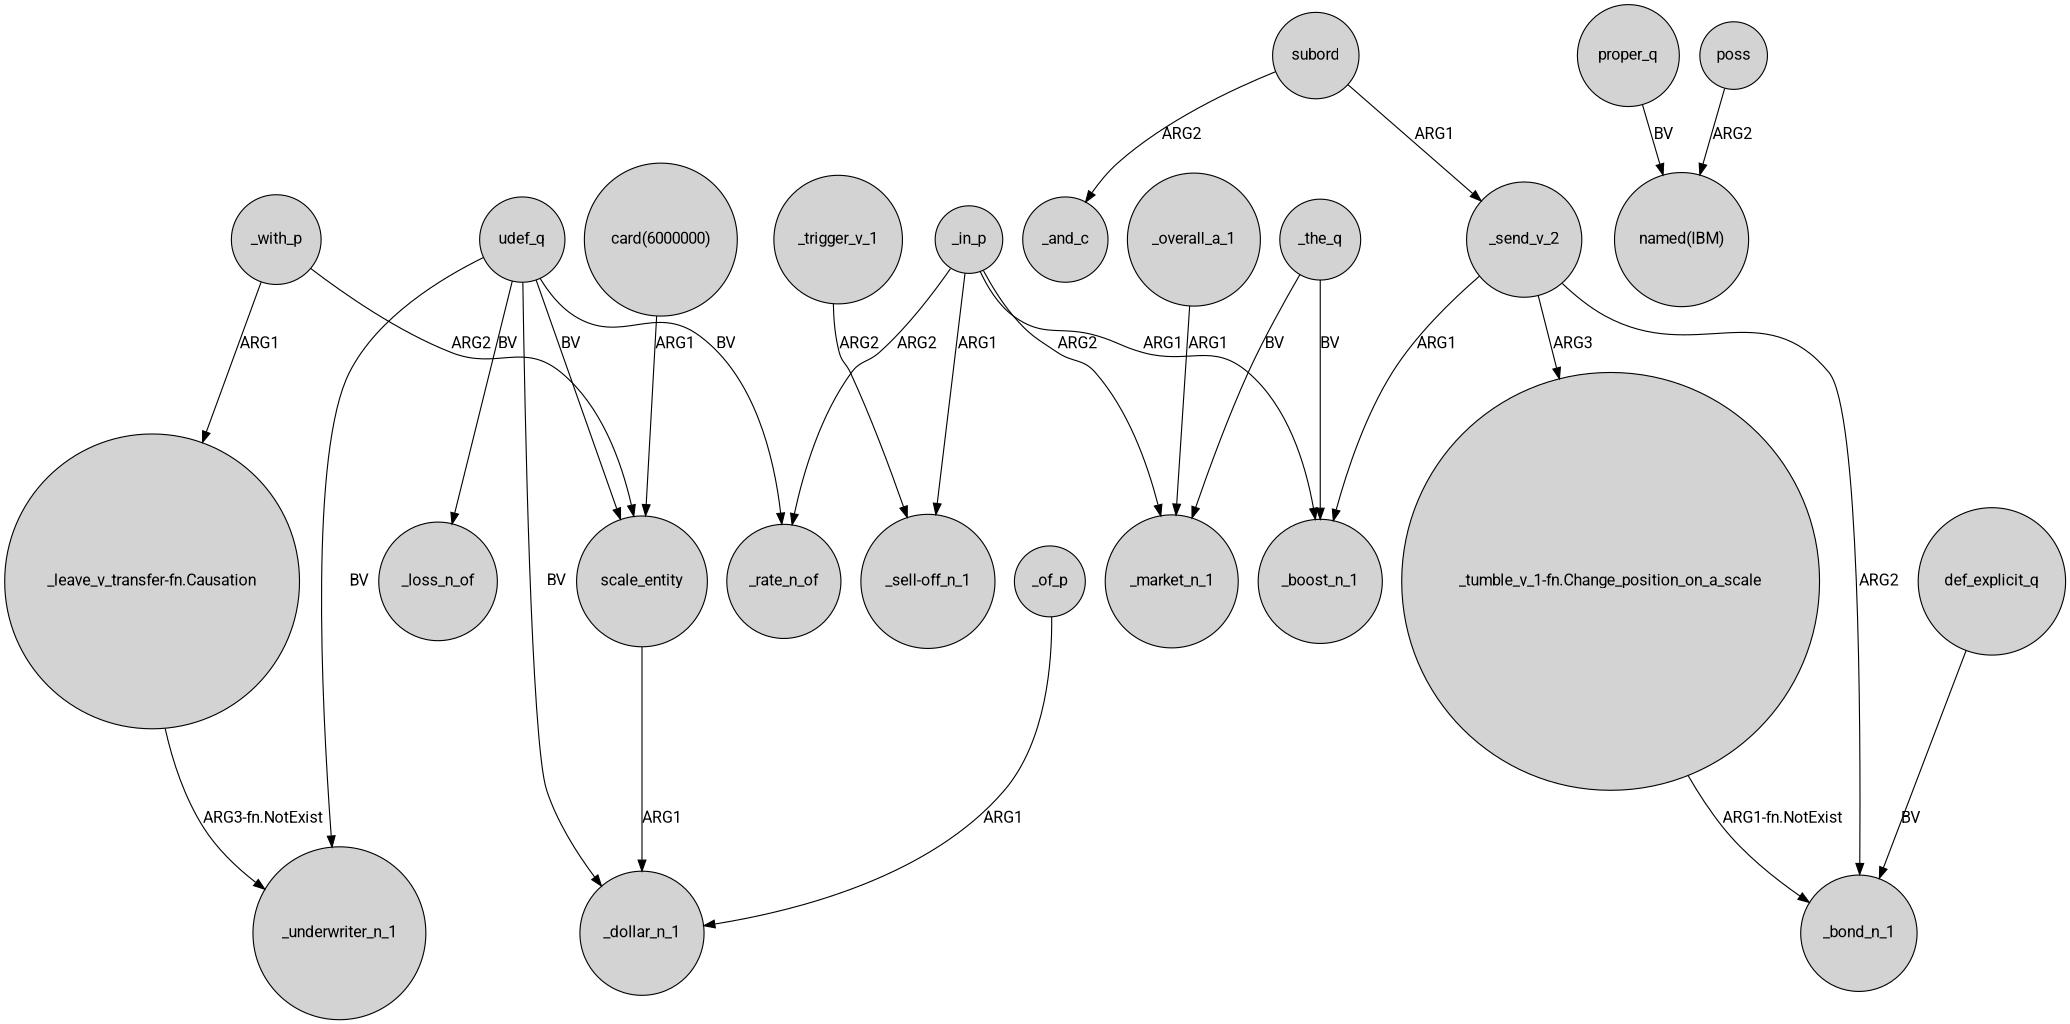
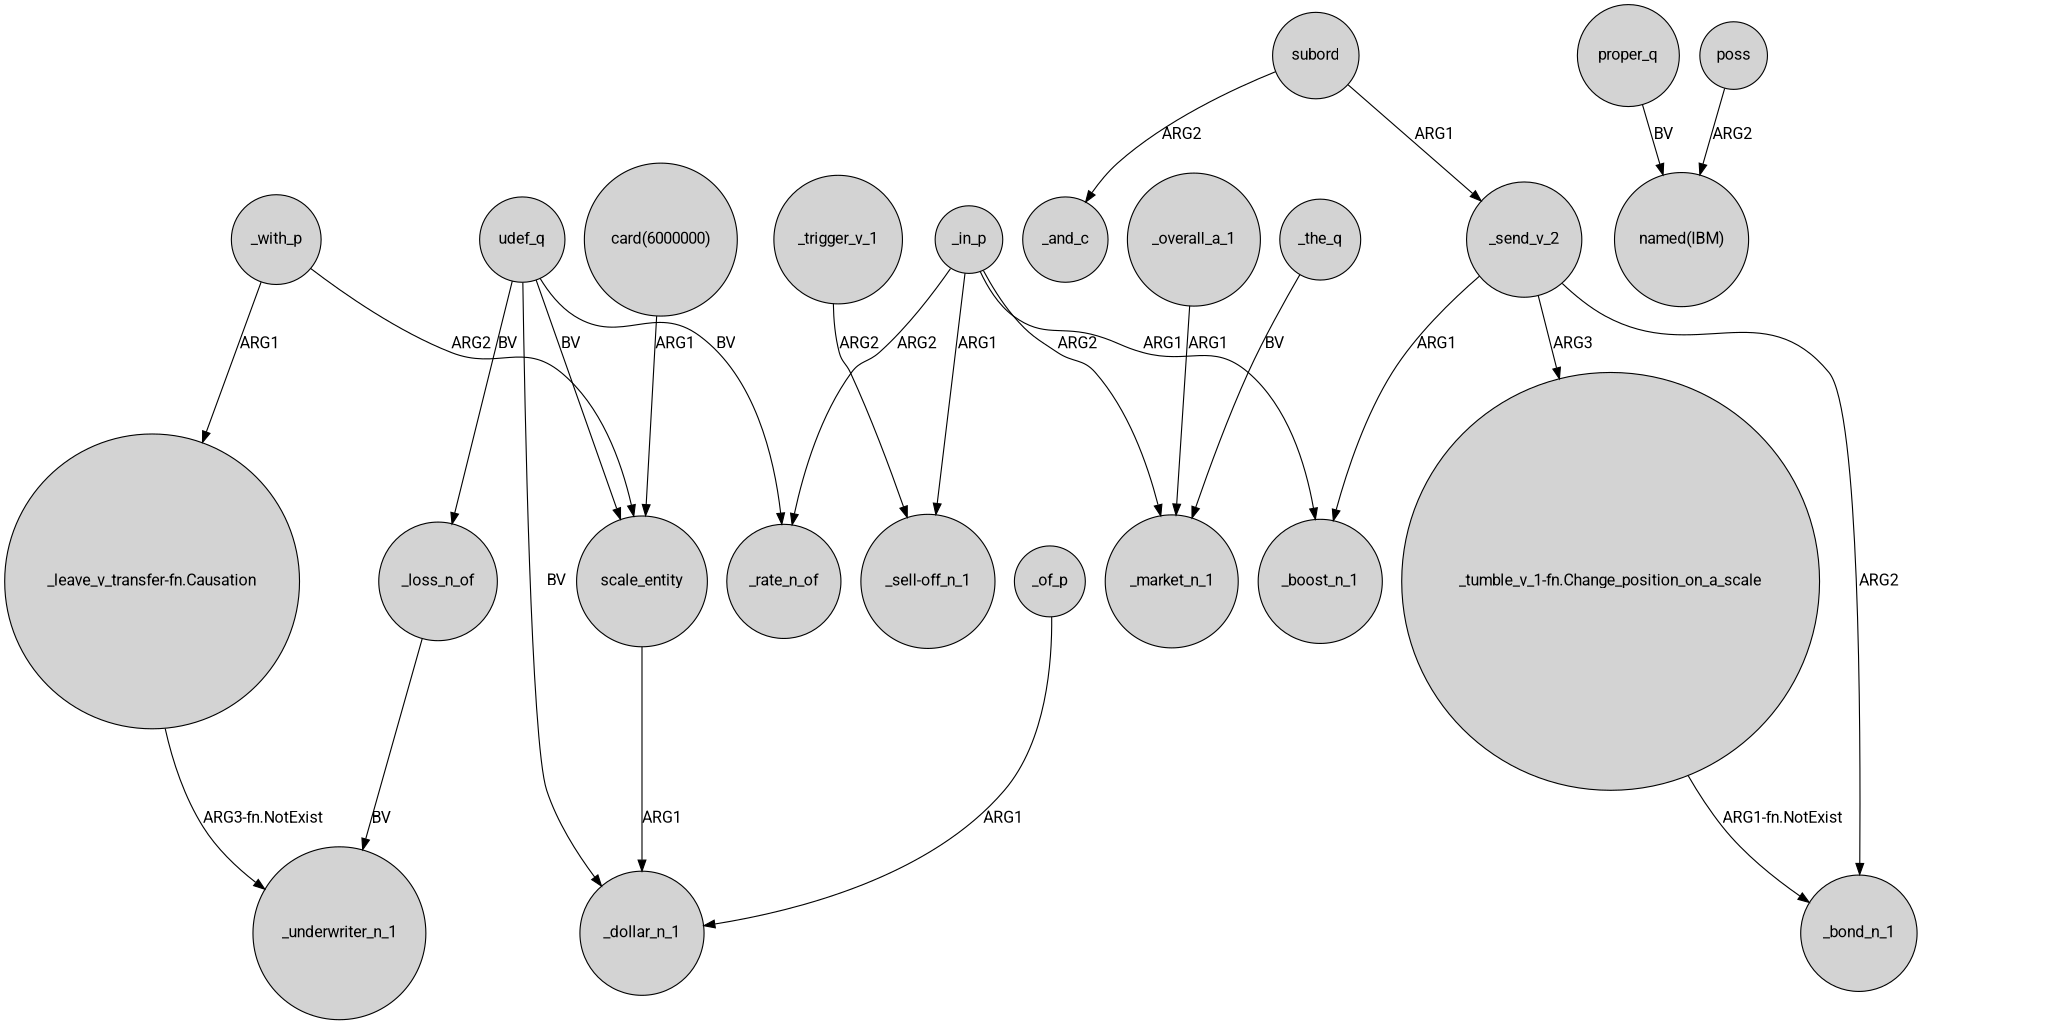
  digraph {
    fontname=Roboto
    node [fontname=Roboto shape=circle style=filled]
    edge [fontname=Roboto]
    n1 [label="card(6000000)"]
    n2 [label=scale_entity]
    _dollar_n_1
    _in_p
    "_sell-off_n_1"
    _boost_n_1
    _rate_n_of
    _market_n_1
    udef_q
    _underwriter_n_1
    _loss_n_of
    "_leave_v_transfer-fn.Causation"
    _with_p
    _of_p
    _trigger_v_1
    "_tumble_v_1-fn.Change_position_on_a_scale"
    _bond_n_1
    proper_q
    "named(IBM)"
    n20 [label=_send_v_2]
    _the_q
    _overall_a_1
    poss
-   def_explicit_q
    subord
    _and_c
    n1 -> n2 [label=ARG1]
    n2 -> _dollar_n_1 [label=ARG1]
    _in_p -> "_sell-off_n_1" [label=ARG1]
    _in_p -> _boost_n_1 [label=ARG1]
    _in_p -> _rate_n_of [label=ARG2]
    _in_p -> _market_n_1 [label=ARG2]
    udef_q -> n2 [label=BV]
    udef_q -> _dollar_n_1 [label=BV]
    udef_q -> _rate_n_of [label=BV]
-   udef_q -> _underwriter_n_1 [label=BV]
+   _loss_n_of -> _underwriter_n_1 [label=BV]
    udef_q -> _loss_n_of [label=BV]
    "_leave_v_transfer-fn.Causation" -> _underwriter_n_1 [label="ARG3-fn.NotExist"]
    _with_p -> n2 [label=ARG2]
    _with_p -> "_leave_v_transfer-fn.Causation" [label=ARG1]
    _of_p -> _dollar_n_1 [label=ARG1]
    _trigger_v_1 -> "_sell-off_n_1" [label=ARG2]
    "_tumble_v_1-fn.Change_position_on_a_scale" -> _bond_n_1 [label="ARG1-fn.NotExist"]
    proper_q -> "named(IBM)" [label=BV]
    n20 -> _boost_n_1 [label=ARG1]
    n20 -> "_tumble_v_1-fn.Change_position_on_a_scale" [label=ARG3]
    n20 -> _bond_n_1 [label=ARG2]
-   _the_q -> _boost_n_1 [label=BV]
    _the_q -> _market_n_1 [label=BV]
    _overall_a_1 -> _market_n_1 [label=ARG1]
    poss -> "named(IBM)" [label=ARG2]
-   def_explicit_q -> _bond_n_1 [label=BV]
    subord -> n20 [label=ARG1]
    subord -> _and_c [label=ARG2]
  }
